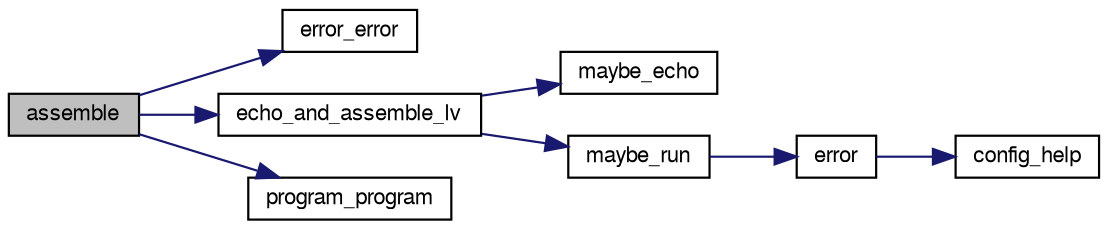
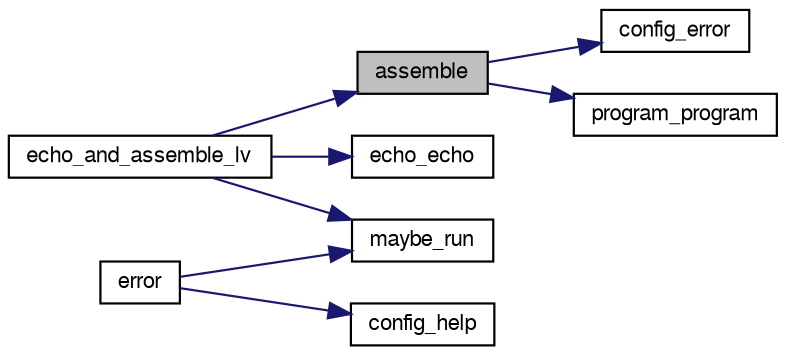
  digraph {
    rankdir=LR
    node [color=black fillcolor=white fontname=FreeSans fontsize=10 shape=record style=filled]
    edge [color=midnightblue fontname=FreeSans fontsize=10 labelfontname=FreeSans labelfontsize=10 style=solid]
    n1 [fillcolor=grey75 fontcolor=black height=0.2 label=assemble width=0.4]
-   n2 [height=0.2 label=error_error width=0.4]
+   n2 [height=0.2 label=config_error width=0.4]
    n3 [height=0.2 label=echo_and_assemble_lv width=0.4]
    n4 [height=0.2 label=program_program width=0.4]
-   n5 [height=0.2 label=maybe_echo width=0.4]
+   n5 [height=0.2 label=echo_echo width=0.4]
    n6 [height=0.2 label=maybe_run width=0.4]
    n7 [height=0.2 label=error width=0.4]
    n8 [height=0.2 label=config_help width=0.4]
    n1 -> n2
-   n1 -> n3
+   n3 -> n1
    n1 -> n4
    n3 -> n5
    n3 -> n6
-   n6 -> n7
+   n7 -> n6
    n7 -> n8
  }
